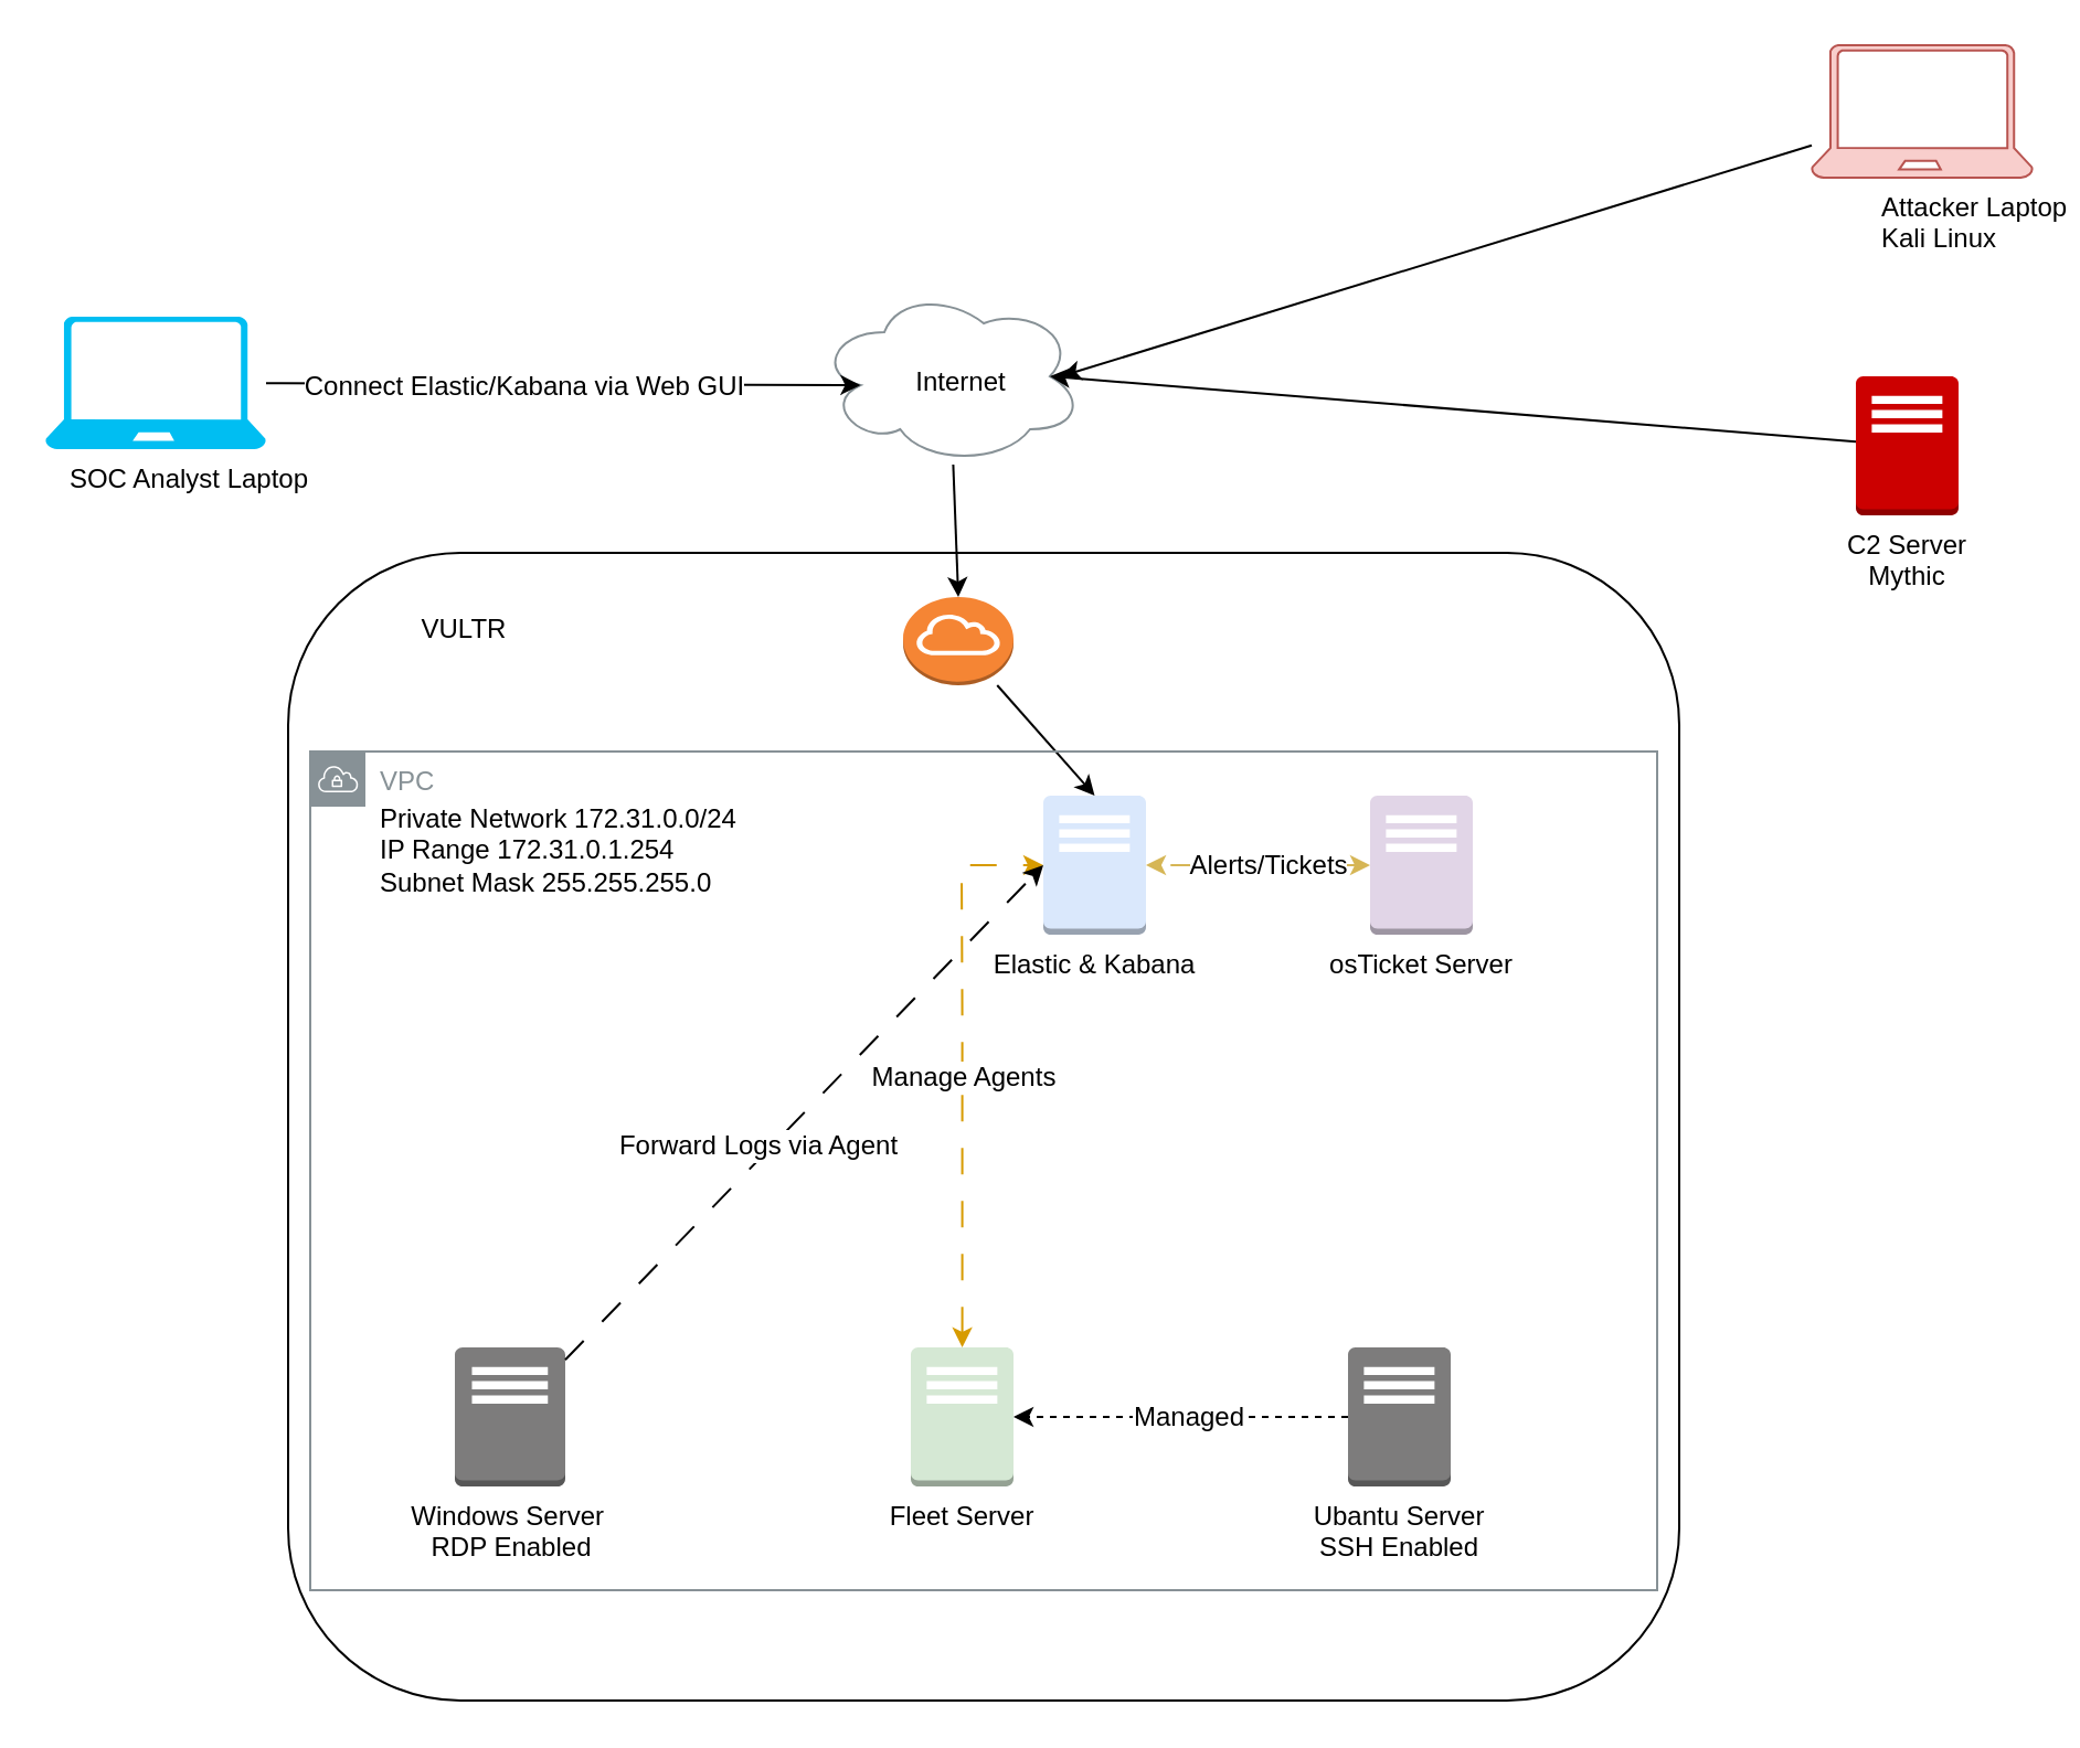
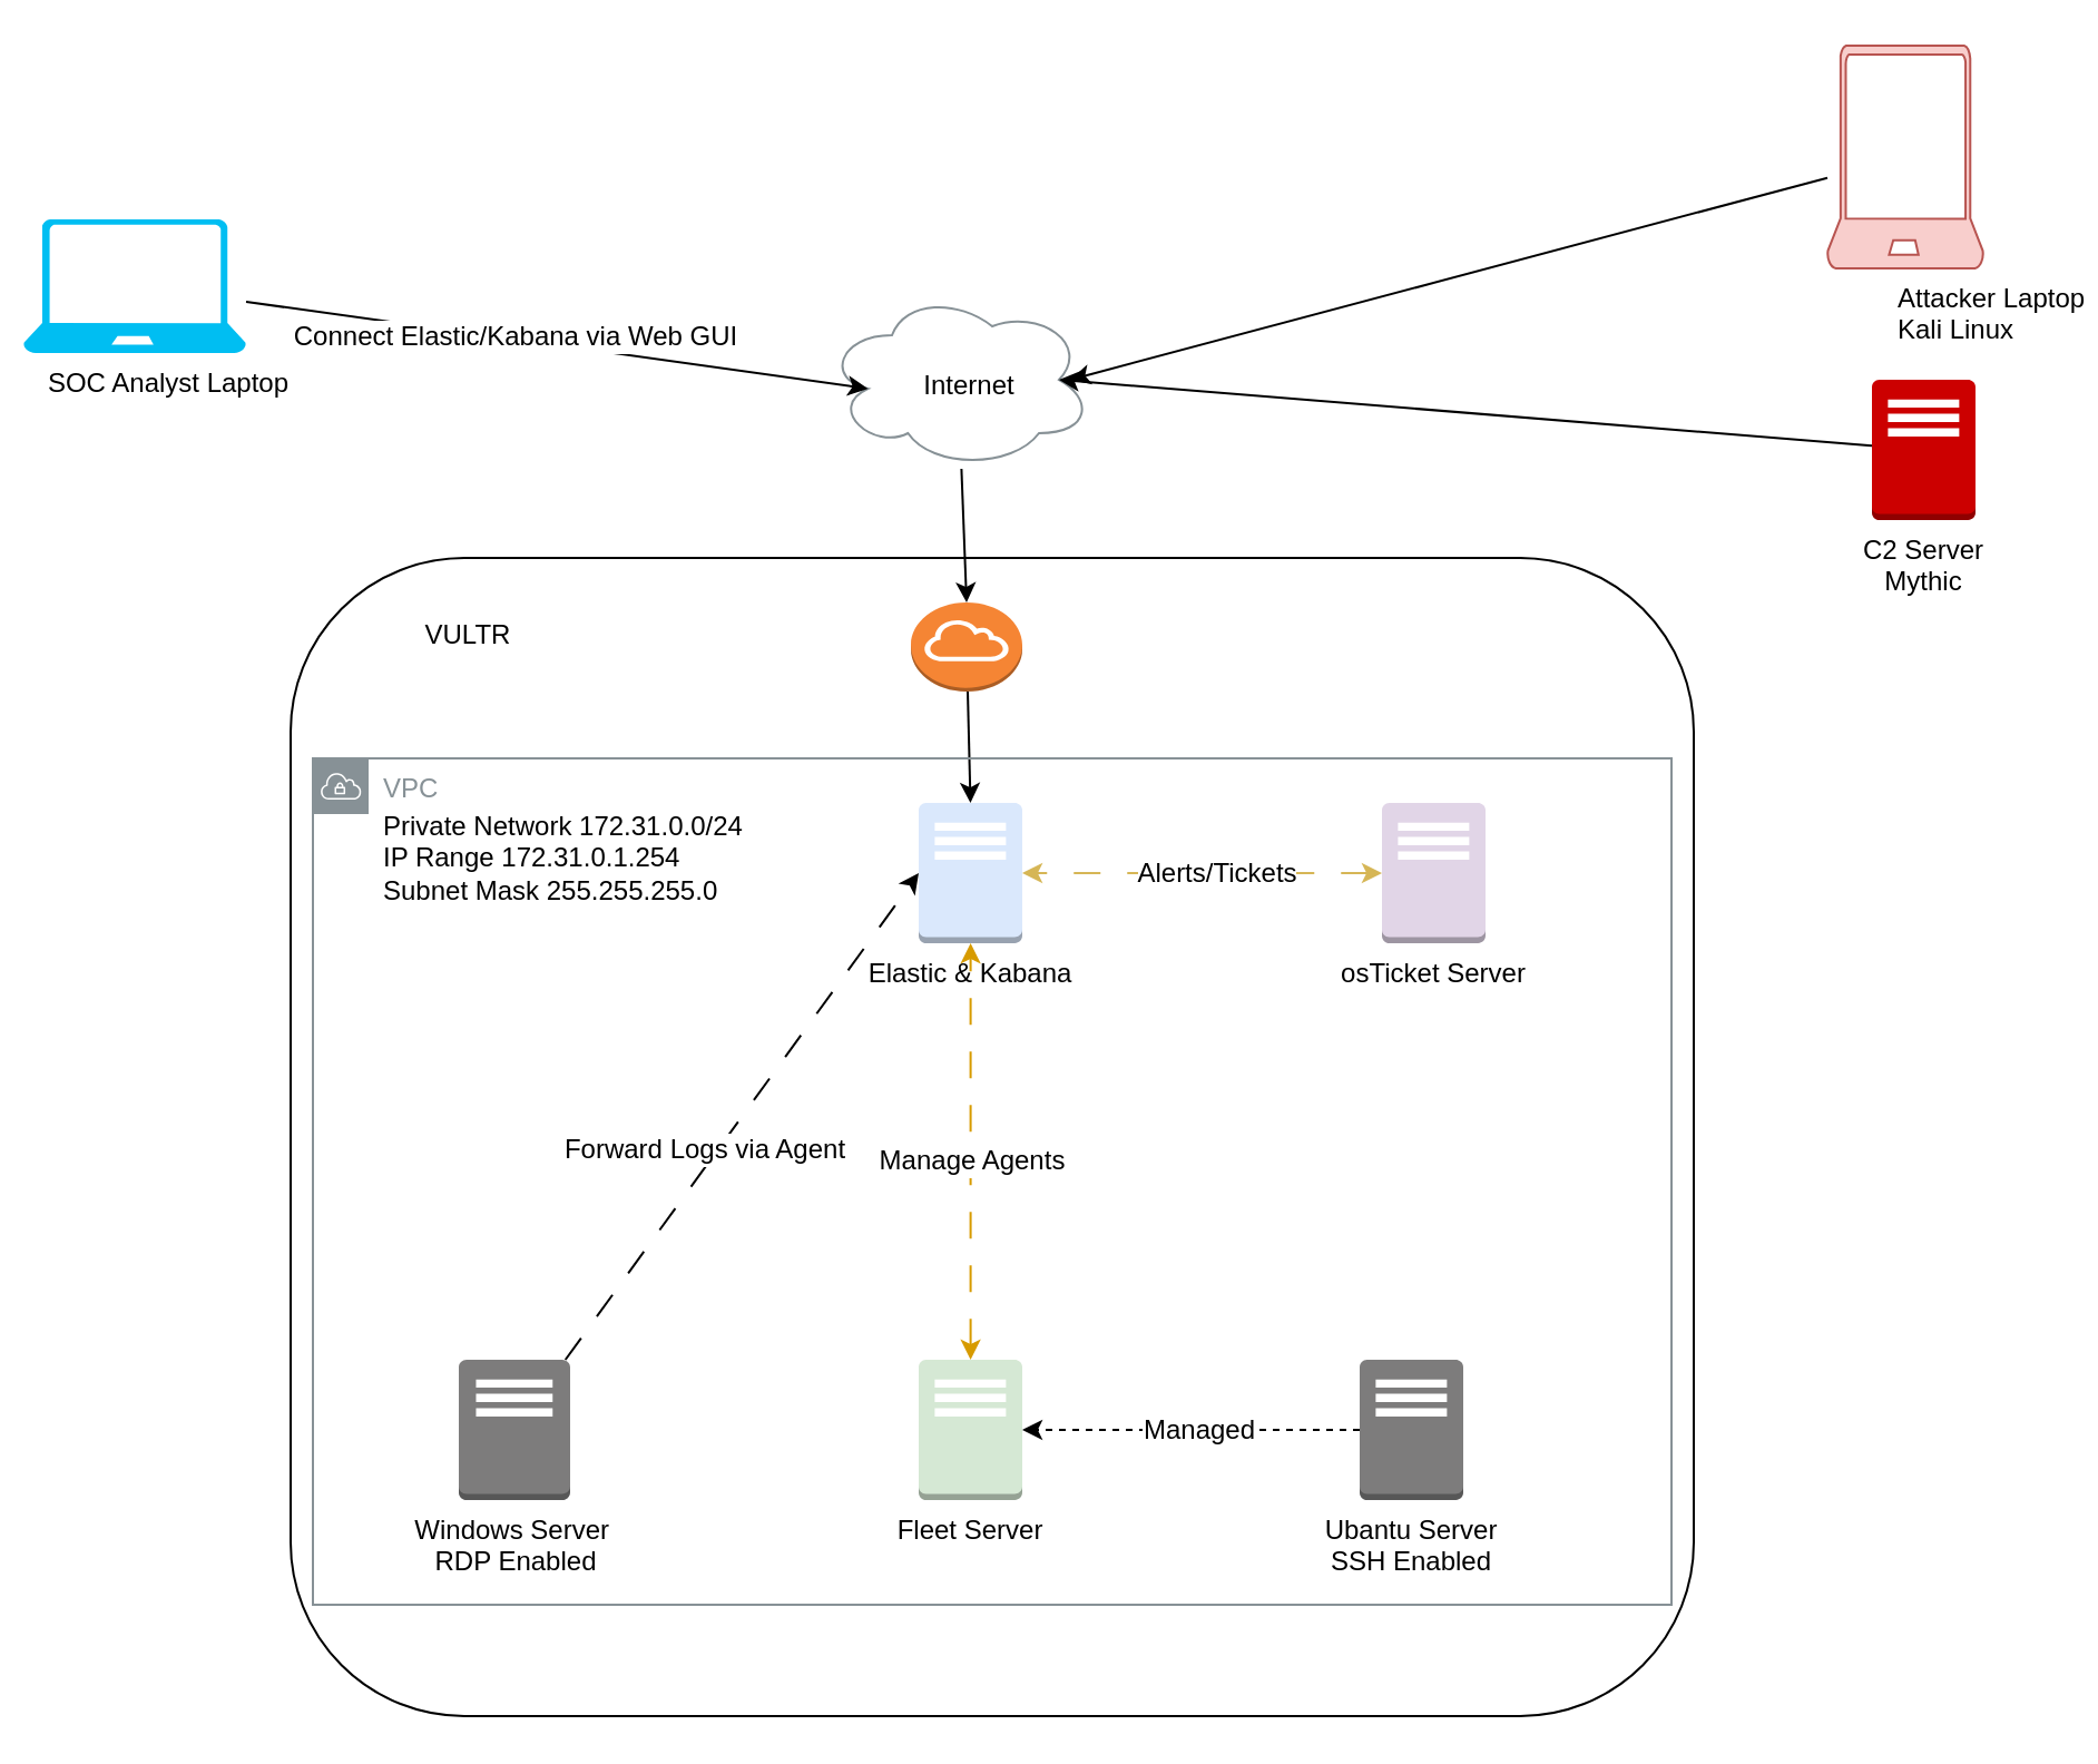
  <mxCell id="0" />
  <mxCell id="1" parent="0" />
  <mxCell id="2" value="VPC" style="sketch=0;outlineConnect=0;gradientColor=none;html=1;whiteSpace=wrap;fontSize=12;fontStyle=0;shape=mxgraph.aws4.group;grIcon=mxgraph.aws4.group_vpc;strokeColor=#879196;fillColor=none;verticalAlign=top;align=left;spacingLeft=30;fontColor=#879196;dashed=0;movable=1;resizable=1;rotatable=1;deletable=1;editable=1;locked=0;connectable=1;" vertex="1" parent="1"><mxGeometry x="180" y="330" width="520" height="410" as="geometry" /></mxCell>
  <mxCell id="3" value="" style="rounded=1;whiteSpace=wrap;html=1;" vertex="1" parent="1"><mxGeometry x="130" y="250" width="630" height="520" as="geometry" /></mxCell>
- <mxCell id="4" value="Elastic &amp;amp; Kabana" style="outlineConnect=0;dashed=0;verticalLabelPosition=bottom;verticalAlign=top;align=center;html=1;shape=mxgraph.aws3.traditional_server;fillColor=#dae8fc;strokeColor=#6c8ebf;" vertex="1" parent="1"><mxGeometry x="472" y="360" width="46.5" height="63" as="geometry" /></mxCell>
+ <mxCell id="4" value="Elastic &amp;amp; Kabana" style="outlineConnect=0;dashed=0;verticalLabelPosition=bottom;verticalAlign=top;align=center;html=1;shape=mxgraph.aws3.traditional_server;fillColor=#dae8fc;strokeColor=#6c8ebf;" vertex="1" parent="1"><mxGeometry x="412" y="360" width="46.5" height="63" as="geometry" /></mxCell>
  <mxCell id="5" value="C2 Server&lt;div&gt;Mythic&lt;/div&gt;" style="outlineConnect=0;dashed=0;verticalLabelPosition=bottom;verticalAlign=top;align=center;html=1;shape=mxgraph.aws3.traditional_server;fillColor=#CC0000;strokeColor=#b85450;" vertex="1" parent="1"><mxGeometry x="840" y="170" width="46.5" height="63" as="geometry" /></mxCell>
  <mxCell id="6" value="os&lt;span style=&quot;background-color: initial;&quot;&gt;Ticket Server&lt;/span&gt;&lt;div&gt;&lt;div&gt;&lt;div&gt;&lt;br&gt;&lt;/div&gt;&lt;/div&gt;&lt;/div&gt;" style="outlineConnect=0;dashed=0;verticalLabelPosition=bottom;verticalAlign=top;align=center;html=1;shape=mxgraph.aws3.traditional_server;fillColor=#e1d5e7;strokeColor=#9673a6;" vertex="1" parent="1"><mxGeometry x="620" y="360" width="46.5" height="63" as="geometry" /></mxCell>
  <mxCell id="7" style="edgeStyle=orthogonalEdgeStyle;rounded=0;orthogonalLoop=1;jettySize=auto;html=1;fontFamily=Helvetica;fontSize=12;fontColor=#879196;fontStyle=0;resizable=1;dashed=1;" edge="1" parent="1" source="9" target="12"><mxGeometry relative="1" as="geometry" /></mxCell>
  <mxCell id="8" value="&lt;font color=&quot;#000000&quot;&gt;Managed&lt;/font&gt;" style="edgeLabel;html=1;align=center;verticalAlign=middle;resizable=0;points=[];dashed=0;sketch=0;strokeColor=#879196;spacingLeft=30;fontFamily=Helvetica;fontSize=12;fontColor=#879196;fontStyle=0;fillColor=none;gradientColor=none;" vertex="1" connectable="0" parent="7"><mxGeometry x="0.159" relative="1" as="geometry"><mxPoint as="offset" /></mxGeometry></mxCell>
  <mxCell id="9" value="Ubantu Server&lt;div&gt;SSH Enabled&lt;/div&gt;&lt;div&gt;&lt;br&gt;&lt;/div&gt;" style="outlineConnect=0;dashed=0;verticalLabelPosition=bottom;verticalAlign=top;align=center;html=1;shape=mxgraph.aws3.traditional_server;fillColor=#7D7C7C;gradientColor=none;" vertex="1" parent="1"><mxGeometry x="610" y="610" width="46.5" height="63" as="geometry" /></mxCell>
  <mxCell id="10" style="edgeStyle=orthogonalEdgeStyle;rounded=0;orthogonalLoop=1;jettySize=auto;html=1;fontFamily=Helvetica;fontSize=12;fontColor=#879196;fontStyle=0;resizable=1;startArrow=classic;startFill=1;fillColor=#ffe6cc;strokeColor=#d79b00;dashed=1;dashPattern=12 12;" edge="1" parent="1" source="12" target="4"><mxGeometry relative="1" as="geometry"><Array as="points"><mxPoint x="435" y="460" /><mxPoint x="435" y="460" /></Array></mxGeometry></mxCell>
  <mxCell id="11" value="&lt;font color=&quot;#000000&quot;&gt;Manage Agents&lt;/font&gt;" style="edgeLabel;html=1;align=center;verticalAlign=middle;resizable=0;points=[];dashed=0;sketch=0;strokeColor=#879196;spacingLeft=30;fontFamily=Helvetica;fontSize=12;fontColor=#879196;fontStyle=0;fillColor=none;gradientColor=none;" vertex="1" connectable="0" parent="10"><mxGeometry x="-0.037" y="1" relative="1" as="geometry"><mxPoint x="-14" as="offset" /></mxGeometry></mxCell>
  <mxCell id="12" value="Fleet Server&lt;div&gt;&lt;br&gt;&lt;/div&gt;" style="outlineConnect=0;dashed=0;verticalLabelPosition=bottom;verticalAlign=top;align=center;html=1;shape=mxgraph.aws3.traditional_server;fillColor=#d5e8d4;strokeColor=#82b366;" vertex="1" parent="1"><mxGeometry x="412" y="610" width="46.5" height="63" as="geometry" /></mxCell>
  <mxCell id="13" value="Windows Server&amp;nbsp;&lt;div&gt;RDP Enabled&lt;div&gt;&lt;br&gt;&lt;/div&gt;&lt;/div&gt;" style="outlineConnect=0;dashed=0;verticalLabelPosition=bottom;verticalAlign=top;align=center;html=1;shape=mxgraph.aws3.traditional_server;fillColor=#7D7C7C;gradientColor=none;" vertex="1" parent="1"><mxGeometry x="205.5" y="610" width="50" height="63" as="geometry" /></mxCell>
  <mxCell id="14" value="VULTR" style="text;html=1;align=center;verticalAlign=middle;whiteSpace=wrap;rounded=0;" vertex="1" parent="1"><mxGeometry x="180" y="270" width="60" height="30" as="geometry" /></mxCell>
  <mxCell id="15" style="edgeStyle=orthogonalEdgeStyle;rounded=0;orthogonalLoop=1;jettySize=auto;html=1;entryX=1;entryY=0.5;entryDx=0;entryDy=0;entryPerimeter=0;fontFamily=Helvetica;fontSize=12;fontColor=#879196;fontStyle=0;resizable=1;fillColor=#fff2cc;strokeColor=#d6b656;startArrow=classic;startFill=1;dashed=1;dashPattern=12 12;" edge="1" parent="1" source="6" target="4"><mxGeometry relative="1" as="geometry" /></mxCell>
  <mxCell id="16" value="&lt;font color=&quot;#000000&quot;&gt;Alerts/Tickets&lt;/font&gt;" style="edgeLabel;html=1;align=center;verticalAlign=middle;resizable=0;points=[];dashed=0;sketch=0;strokeColor=#879196;spacingLeft=30;fontFamily=Helvetica;fontSize=12;fontColor=#879196;fontStyle=0;fillColor=none;gradientColor=none;" vertex="1" connectable="0" parent="15"><mxGeometry x="-0.071" y="4" relative="1" as="geometry"><mxPoint x="-15" y="-4" as="offset" /></mxGeometry></mxCell>
  <mxCell id="17" style="rounded=0;orthogonalLoop=1;jettySize=auto;html=1;entryX=0;entryY=0.5;entryDx=0;entryDy=0;entryPerimeter=0;fontFamily=Helvetica;fontSize=12;fontColor=#879196;fontStyle=0;resizable=1;dashed=1;dashPattern=12 12;" edge="1" parent="1" source="13" target="4"><mxGeometry relative="1" as="geometry" /></mxCell>
  <mxCell id="18" value="&lt;font color=&quot;#000000&quot;&gt;Forward Logs via Agent&lt;/font&gt;" style="edgeLabel;html=1;align=center;verticalAlign=middle;resizable=0;points=[];dashed=0;sketch=0;strokeColor=#879196;spacingLeft=30;fontFamily=Helvetica;fontSize=12;fontColor=#879196;fontStyle=0;fillColor=none;gradientColor=none;" vertex="1" connectable="0" parent="17"><mxGeometry x="-0.132" relative="1" as="geometry"><mxPoint x="-22" as="offset" /></mxGeometry></mxCell>
  <mxCell id="19" value="&lt;font color=&quot;#000000&quot;&gt;Private Network 172.31.0.0/24&lt;/font&gt;&lt;div&gt;&lt;font color=&quot;#000000&quot;&gt;IP Range 172.31.0.1.254&lt;/font&gt;&lt;/div&gt;&lt;div&gt;&lt;font color=&quot;#000000&quot;&gt;Subnet Mask 255.255.255.0&lt;/font&gt;&lt;/div&gt;" style="text;html=1;align=left;verticalAlign=middle;whiteSpace=wrap;rounded=0;fontFamily=Helvetica;fontSize=12;fontColor=#879196;fontStyle=0;resizable=1;" vertex="1" parent="1"><mxGeometry x="170" y="370" width="170" height="30" as="geometry" /></mxCell>
  <mxCell id="20" value="" style="outlineConnect=0;dashed=0;verticalLabelPosition=bottom;verticalAlign=top;align=center;html=1;shape=mxgraph.aws3.internet_gateway;fillColor=#F58534;gradientColor=none;sketch=0;strokeColor=#879196;spacingLeft=30;fontFamily=Helvetica;fontSize=12;fontColor=#879196;fontStyle=0;resizable=1;" vertex="1" parent="1"><mxGeometry x="408.5" y="270" width="50" height="40" as="geometry" /></mxCell>
  <mxCell id="21" value="" style="ellipse;shape=cloud;whiteSpace=wrap;html=1;dashed=0;sketch=0;strokeColor=#879196;align=left;verticalAlign=top;spacingLeft=30;fontFamily=Helvetica;fontSize=12;fontColor=#879196;fontStyle=0;resizable=1;fillColor=none;gradientColor=none;" vertex="1" parent="1"><mxGeometry x="370" y="130" width="120" height="80" as="geometry" /></mxCell>
  <mxCell id="22" value="&lt;font color=&quot;#000000&quot;&gt;Internet&lt;/font&gt;" style="text;html=1;align=center;verticalAlign=middle;whiteSpace=wrap;rounded=0;fontFamily=Helvetica;fontSize=12;fontColor=#879196;fontStyle=0;resizable=1;" vertex="1" parent="1"><mxGeometry x="405.25" y="158" width="60" height="30" as="geometry" /></mxCell>
  <mxCell id="23" style="rounded=0;orthogonalLoop=1;jettySize=auto;html=1;entryX=0.5;entryY=0;entryDx=0;entryDy=0;entryPerimeter=0;fontFamily=Helvetica;fontSize=12;fontColor=#879196;fontStyle=0;resizable=1;" edge="1" parent="1" source="20" target="4"><mxGeometry relative="1" as="geometry" /></mxCell>
- <mxCell id="24" value="&lt;font color=&quot;#000000&quot;&gt;SOC Analyst Laptop&lt;/font&gt;" style="verticalLabelPosition=bottom;html=1;verticalAlign=top;align=center;strokeColor=none;fillColor=#00BEF2;shape=mxgraph.azure.laptop;pointerEvents=1;dashed=0;sketch=0;spacingLeft=30;fontFamily=Helvetica;fontSize=12;fontColor=#879196;fontStyle=0;resizable=1;" vertex="1" parent="1"><mxGeometry x="20" y="143" width="100" height="60" as="geometry" /></mxCell>
+ <mxCell id="24" value="&lt;font color=&quot;#000000&quot;&gt;SOC Analyst Laptop&lt;/font&gt;" style="verticalLabelPosition=bottom;html=1;verticalAlign=top;align=center;strokeColor=none;fillColor=#00BEF2;shape=mxgraph.azure.laptop;pointerEvents=1;dashed=0;sketch=0;spacingLeft=30;fontFamily=Helvetica;fontSize=12;fontColor=#879196;fontStyle=0;resizable=1;" vertex="1" parent="1"><mxGeometry x="10" y="98" width="100" height="60" as="geometry" /></mxCell>
  <mxCell id="25" style="rounded=0;orthogonalLoop=1;jettySize=auto;html=1;entryX=0.16;entryY=0.55;entryDx=0;entryDy=0;entryPerimeter=0;fontFamily=Helvetica;fontSize=12;fontColor=#879196;fontStyle=0;resizable=1;" edge="1" parent="1" source="24" target="21"><mxGeometry relative="1" as="geometry" /></mxCell>
  <mxCell id="26" value="" style="edgeLabel;html=1;align=center;verticalAlign=middle;resizable=0;points=[];dashed=0;sketch=0;strokeColor=#879196;spacingLeft=30;fontFamily=Helvetica;fontSize=12;fontColor=#879196;fontStyle=0;fillColor=none;gradientColor=none;" vertex="1" connectable="0" parent="25"><mxGeometry x="-0.71" y="-1" relative="1" as="geometry"><mxPoint as="offset" /></mxGeometry></mxCell>
  <mxCell id="27" value="&lt;font color=&quot;#000000&quot;&gt;Connect Elastic/Kabana via Web GUI&lt;/font&gt;" style="edgeLabel;html=1;align=center;verticalAlign=middle;resizable=0;points=[];dashed=0;sketch=0;strokeColor=#879196;spacingLeft=30;fontFamily=Helvetica;fontSize=12;fontColor=#879196;fontStyle=0;fillColor=none;gradientColor=none;" vertex="1" connectable="0" parent="25"><mxGeometry x="-0.242" y="-1" relative="1" as="geometry"><mxPoint as="offset" /></mxGeometry></mxCell>
  <mxCell id="28" style="rounded=0;orthogonalLoop=1;jettySize=auto;html=1;fontFamily=Helvetica;fontSize=12;fontColor=#879196;fontStyle=0;resizable=1;" edge="1" parent="1" source="29"><mxGeometry relative="1" as="geometry"><mxPoint x="480" y="170" as="targetPoint" /></mxGeometry></mxCell>
- <mxCell id="29" value="Attacker Laptop&lt;div&gt;Kali Linux&lt;/div&gt;" style="verticalLabelPosition=bottom;html=1;verticalAlign=top;align=left;strokeColor=#b85450;fillColor=#f8cecc;shape=mxgraph.azure.laptop;pointerEvents=1;dashed=0;sketch=0;spacingLeft=30;fontFamily=Helvetica;fontSize=12;fontStyle=0;resizable=1;" vertex="1" parent="1"><mxGeometry x="820" y="20" width="100" height="60" as="geometry" /></mxCell>
+ <mxCell id="29" value="Attacker Laptop&lt;div&gt;Kali Linux&lt;/div&gt;" style="verticalLabelPosition=bottom;html=1;verticalAlign=top;align=left;strokeColor=#b85450;fillColor=#f8cecc;shape=mxgraph.azure.laptop;pointerEvents=1;dashed=0;sketch=0;spacingLeft=30;fontFamily=Helvetica;fontSize=12;fontStyle=0;resizable=1;" vertex="1" parent="1"><mxGeometry x="820" y="20" width="70" height="100" as="geometry" /></mxCell>
  <mxCell id="30" style="rounded=0;orthogonalLoop=1;jettySize=auto;html=1;entryX=0.875;entryY=0.5;entryDx=0;entryDy=0;entryPerimeter=0;fontFamily=Helvetica;fontSize=12;fontColor=#879196;fontStyle=0;resizable=1;" edge="1" parent="1" source="5" target="21"><mxGeometry relative="1" as="geometry" /></mxCell>
  <mxCell id="31" style="rounded=0;orthogonalLoop=1;jettySize=auto;html=1;entryX=0.5;entryY=0;entryDx=0;entryDy=0;entryPerimeter=0;fontFamily=Helvetica;fontSize=12;fontColor=#879196;fontStyle=0;resizable=1;" edge="1" parent="1" source="21" target="20"><mxGeometry relative="1" as="geometry" /></mxCell>
  <mxCell id="32" value="VPC" style="sketch=0;outlineConnect=0;gradientColor=none;html=1;whiteSpace=wrap;fontSize=12;fontStyle=0;shape=mxgraph.aws4.group;grIcon=mxgraph.aws4.group_vpc;strokeColor=#879196;fillColor=none;verticalAlign=top;align=left;spacingLeft=30;fontColor=#879196;dashed=0;fontFamily=Helvetica;resizable=1;" vertex="1" parent="1"><mxGeometry x="140" y="340" width="610" height="380" as="geometry" /></mxCell>
